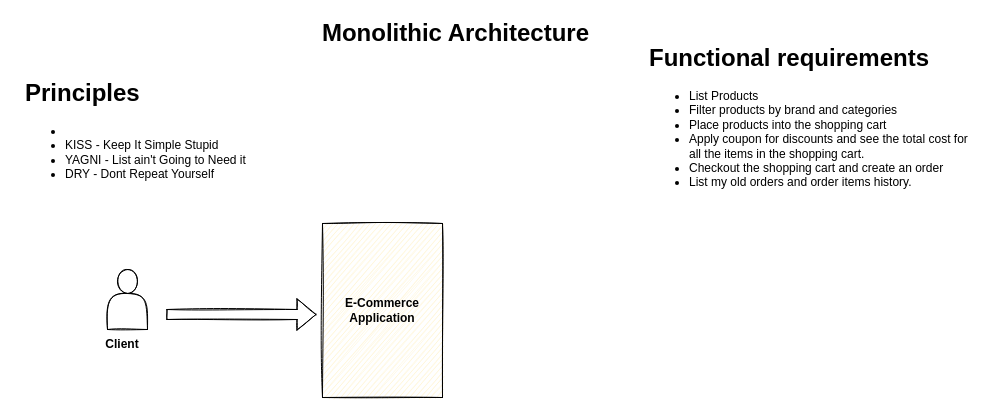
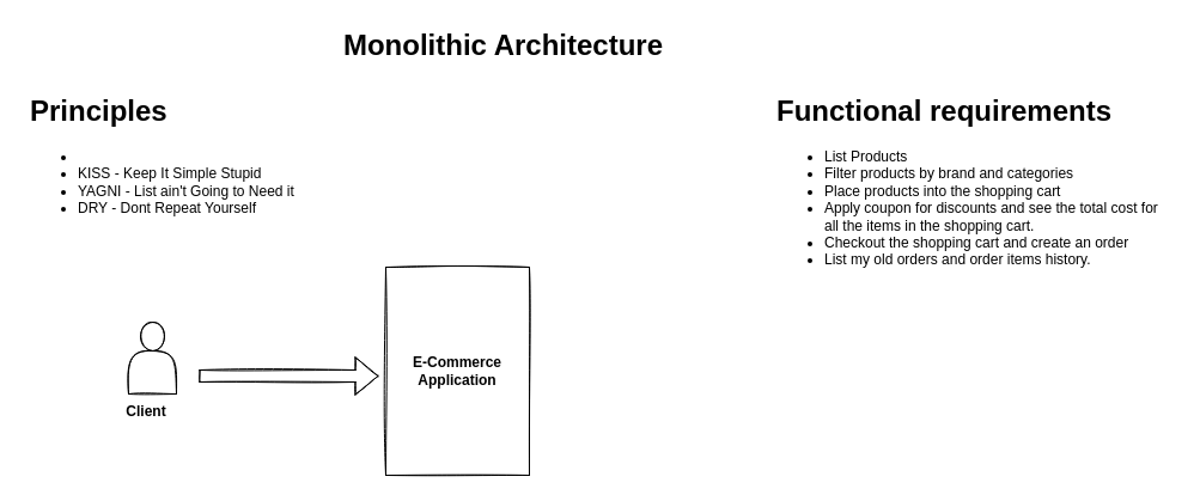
  <mxCell id="0" />
  <mxCell id="1" parent="0" />
- <mxCell id="2" value="&lt;h1&gt;Functional requirements&lt;/h1&gt;&lt;p&gt;&lt;ul&gt;&lt;li&gt;List Products&lt;/li&gt;&lt;li&gt;Filter products by brand and categories&lt;/li&gt;&lt;li&gt;Place products into the shopping cart&lt;/li&gt;&lt;li&gt;Apply coupon for discounts and see the total cost for all the items in the shopping cart.&lt;/li&gt;&lt;li&gt;Checkout the shopping cart and create an order&lt;/li&gt;&lt;li&gt;List my old orders and order items history.&lt;/li&gt;&lt;/ul&gt;&lt;/p&gt;&lt;p&gt;&lt;br&gt;&lt;/p&gt;&lt;p&gt;&lt;br&gt;&lt;/p&gt;" style="text;html=1;strokeColor=none;fillColor=none;spacing=5;spacingTop=-20;whiteSpace=wrap;overflow=hidden;rounded=0;sketch=1;" vertex="1" parent="1"><mxGeometry x="644" y="38" width="337" height="164" as="geometry" /></mxCell>
+ <mxCell id="2" value="&lt;h1&gt;Functional requirements&lt;/h1&gt;&lt;p&gt;&lt;ul&gt;&lt;li&gt;List Products&lt;/li&gt;&lt;li&gt;Filter products by brand and categories&lt;/li&gt;&lt;li&gt;Place products into the shopping cart&lt;/li&gt;&lt;li&gt;Apply coupon for discounts and see the total cost for all the items in the shopping cart.&lt;/li&gt;&lt;li&gt;Checkout the shopping cart and create an order&lt;/li&gt;&lt;li&gt;List my old orders and order items history.&lt;/li&gt;&lt;/ul&gt;&lt;/p&gt;&lt;p&gt;&lt;br&gt;&lt;/p&gt;&lt;p&gt;&lt;br&gt;&lt;/p&gt;" style="text;html=1;strokeColor=none;fillColor=none;spacing=5;spacingTop=-20;whiteSpace=wrap;overflow=hidden;rounded=0;sketch=1;" vertex="1" parent="1"><mxGeometry x="644" y="73" width="337" height="164" as="geometry" /></mxCell>
  <mxCell id="3" value="&lt;h1&gt;Principles&lt;/h1&gt;&lt;div&gt;&lt;ul&gt;&lt;li&gt;&lt;br&gt;&lt;/li&gt;&lt;li&gt;KISS - Keep It Simple Stupid&lt;/li&gt;&lt;li&gt;YAGNI - List ain't Going to Need it&lt;/li&gt;&lt;li&gt;DRY - Dont Repeat Yourself&lt;/li&gt;&lt;/ul&gt;&lt;/div&gt;" style="text;html=1;strokeColor=none;fillColor=none;spacing=5;spacingTop=-20;whiteSpace=wrap;overflow=hidden;rounded=0;sketch=1;" vertex="1" parent="1"><mxGeometry x="20" y="73" width="242" height="120" as="geometry" /></mxCell>
- <mxCell id="4" value="&lt;h1&gt;Monolithic Architecture&lt;/h1&gt;" style="text;html=1;strokeColor=none;fillColor=none;align=center;verticalAlign=middle;whiteSpace=wrap;rounded=0;sketch=1;" vertex="1" parent="1"><mxGeometry x="289" y="15" width="333" height="35" as="geometry" /></mxCell>
+ <mxCell id="4" value="&lt;h1&gt;Monolithic Architecture&lt;/h1&gt;" style="text;html=1;strokeColor=none;fillColor=none;align=center;verticalAlign=middle;whiteSpace=wrap;rounded=0;sketch=1;" vertex="1" parent="1"><mxGeometry x="254" y="20" width="333" height="35" as="geometry" /></mxCell>
  <mxCell id="5" value="" style="shape=actor;whiteSpace=wrap;html=1;sketch=1;" vertex="1" parent="1"><mxGeometry x="107" y="269" width="40" height="60" as="geometry" /></mxCell>
  <mxCell id="6" value="&lt;b&gt;Client&lt;/b&gt;" style="text;html=1;strokeColor=none;fillColor=none;align=center;verticalAlign=middle;whiteSpace=wrap;rounded=0;sketch=1;" vertex="1" parent="1"><mxGeometry x="92" y="329" width="60" height="30" as="geometry" /></mxCell>
- <mxCell id="7" value="&lt;b&gt;E-Commerce Application&lt;/b&gt;" style="rounded=0;whiteSpace=wrap;html=1;sketch=1;fillColor=#fff2cc;" vertex="1" parent="1"><mxGeometry x="322" y="223" width="120" height="174" as="geometry" /></mxCell>
+ <mxCell id="7" value="&lt;b&gt;E-Commerce Application&lt;/b&gt;" style="rounded=0;whiteSpace=wrap;html=1;sketch=1;" vertex="1" parent="1"><mxGeometry x="322" y="223" width="120" height="174" as="geometry" /></mxCell>
  <mxCell id="8" value="" style="shape=flexArrow;endArrow=classic;html=1;rounded=0;sketch=1;" edge="1" parent="1"><mxGeometry width="50" height="50" relative="1" as="geometry"><mxPoint x="166" y="314" as="sourcePoint" /><mxPoint x="316" y="314" as="targetPoint" /></mxGeometry></mxCell>
